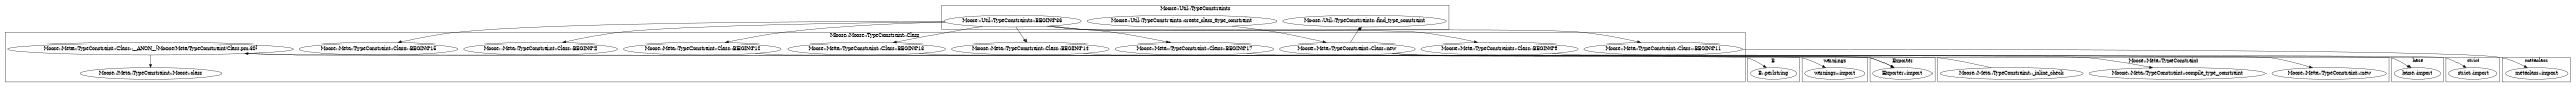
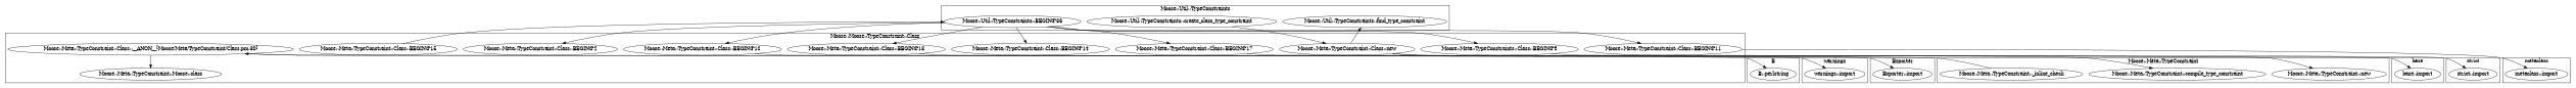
  digraph {
    "metaclass::import"
    "B::perlstring"
    "Moose::Meta::TypeConstraint::Class::__ANON__[Moose/Meta/TypeConstraint/Class.pm:30]"
    "Moose::Meta::TypeConstraint::Class::BEGIN@15"
    "Moose::Meta::TypeConstraint::Class::BEGIN@10"
    n6 [label="Moose::Meta::TypeConstraint::Moose::class"]
    "Moose::Meta::TypeConstraint::Class::BEGIN@14"
    "Moose::Meta::TypeConstraint::Class::new"
    "Moose::Meta::TypeConstraint::Class::BEGIN@2"
    "Moose::Meta::TypeConstraint::Class::BEGIN@17"
    n11 [label="Moose::Meta::TypeConstraints::Class::BEGIN@9"]
    "Moose::Meta::TypeConstraint::Class::BEGIN@13"
    "Moose::Meta::TypeConstraint::Class::BEGIN@11"
    "base::import"
    "Exporter::import"
    "Moose::Meta::TypeConstraint::compile_type_constraint"
    "Moose::Meta::TypeConstraint::_inline_check"
    "Moose::Meta::TypeConstraint::new"
    "warnings::import"
    "Moose::Util::TypeConstraints::create_class_type_constraint"
    "Moose::Util::TypeConstraints::BEGIN@36"
    "Moose::Util::TypeConstraints::find_type_constraint"
    "strict::import"
    subgraph cluster_1 {
      label=metaclass
      "metaclass::import"
    }
    subgraph cluster_2 {
      label=B
      "B::perlstring"
    }
    subgraph cluster_3 {
      label="Moose::Moose::TypeConstraint::Class"
      "Moose::Meta::TypeConstraint::Class::__ANON__[Moose/Meta/TypeConstraint/Class.pm:30]"
      "Moose::Meta::TypeConstraint::Class::BEGIN@15"
      "Moose::Meta::TypeConstraint::Class::BEGIN@10"
      n6
      "Moose::Meta::TypeConstraint::Class::BEGIN@14"
      "Moose::Meta::TypeConstraint::Class::new"
      "Moose::Meta::TypeConstraint::Class::BEGIN@2"
      "Moose::Meta::TypeConstraint::Class::BEGIN@17"
      n11
      "Moose::Meta::TypeConstraint::Class::BEGIN@13"
      "Moose::Meta::TypeConstraint::Class::BEGIN@11"
    }
    subgraph cluster_4 {
      label=base
      "base::import"
    }
    subgraph cluster_5 {
      label=Exporter
      "Exporter::import"
    }
    subgraph cluster_6 {
      label="Moose::Meta::TypeConstraint"
      "Moose::Meta::TypeConstraint::compile_type_constraint"
      "Moose::Meta::TypeConstraint::_inline_check"
      "Moose::Meta::TypeConstraint::new"
    }
    subgraph cluster_7 {
      label=warnings
      "warnings::import"
    }
    subgraph cluster_8 {
      label="Moose::Util::TypeConstraints"
      "Moose::Util::TypeConstraints::create_class_type_constraint"
      "Moose::Util::TypeConstraints::BEGIN@36"
      "Moose::Util::TypeConstraints::find_type_constraint"
    }
    subgraph cluster_9 {
      label="strict"
      "strict::import"
    }
    "Moose::Meta::TypeConstraint::Class::__ANON__[Moose/Meta/TypeConstraint/Class.pm:30]" -> "B::perlstring"
    "Moose::Meta::TypeConstraint::Class::__ANON__[Moose/Meta/TypeConstraint/Class.pm:30]" -> n6
    "Moose::Meta::TypeConstraint::Class::BEGIN@10" -> "warnings::import"
-   "Moose::Meta::TypeConstraint::Class::BEGIN@14" -> "Exporter::import"
    "Moose::Meta::TypeConstraint::Class::new" -> "Moose::Meta::TypeConstraint::compile_type_constraint"
    "Moose::Meta::TypeConstraint::Class::new" -> "Moose::Meta::TypeConstraint::new"
    "Moose::Meta::TypeConstraint::Class::new" -> "Moose::Util::TypeConstraints::find_type_constraint"
    "Moose::Meta::TypeConstraint::Class::BEGIN@17" -> "base::import"
    n11 -> "strict::import"
    "Moose::Meta::TypeConstraint::Class::BEGIN@13" -> "Exporter::import"
    "Moose::Meta::TypeConstraint::Class::BEGIN@11" -> "metaclass::import"
    "Moose::Meta::TypeConstraint::_inline_check" -> "Moose::Meta::TypeConstraint::Class::__ANON__[Moose/Meta/TypeConstraint/Class.pm:30]"
    "Moose::Util::TypeConstraints::create_class_type_constraint" -> "Moose::Meta::TypeConstraint::Class::new"
-   "Moose::Util::TypeConstraints::BEGIN@36" -> "Moose::Meta::TypeConstraint::Class::BEGIN@15"
+   "Moose::Meta::TypeConstraint::Class::BEGIN@15" -> "Moose::Util::TypeConstraints::BEGIN@36"
    "Moose::Util::TypeConstraints::BEGIN@36" -> "Moose::Meta::TypeConstraint::Class::BEGIN@10"
    "Moose::Util::TypeConstraints::BEGIN@36" -> "Moose::Meta::TypeConstraint::Class::BEGIN@14"
    "Moose::Util::TypeConstraints::BEGIN@36" -> "Moose::Meta::TypeConstraint::Class::BEGIN@2"
    "Moose::Util::TypeConstraints::BEGIN@36" -> "Moose::Meta::TypeConstraint::Class::BEGIN@17"
    "Moose::Util::TypeConstraints::BEGIN@36" -> n11
    "Moose::Util::TypeConstraints::BEGIN@36" -> "Moose::Meta::TypeConstraint::Class::BEGIN@13"
    "Moose::Util::TypeConstraints::BEGIN@36" -> "Moose::Meta::TypeConstraint::Class::BEGIN@11"
  }
